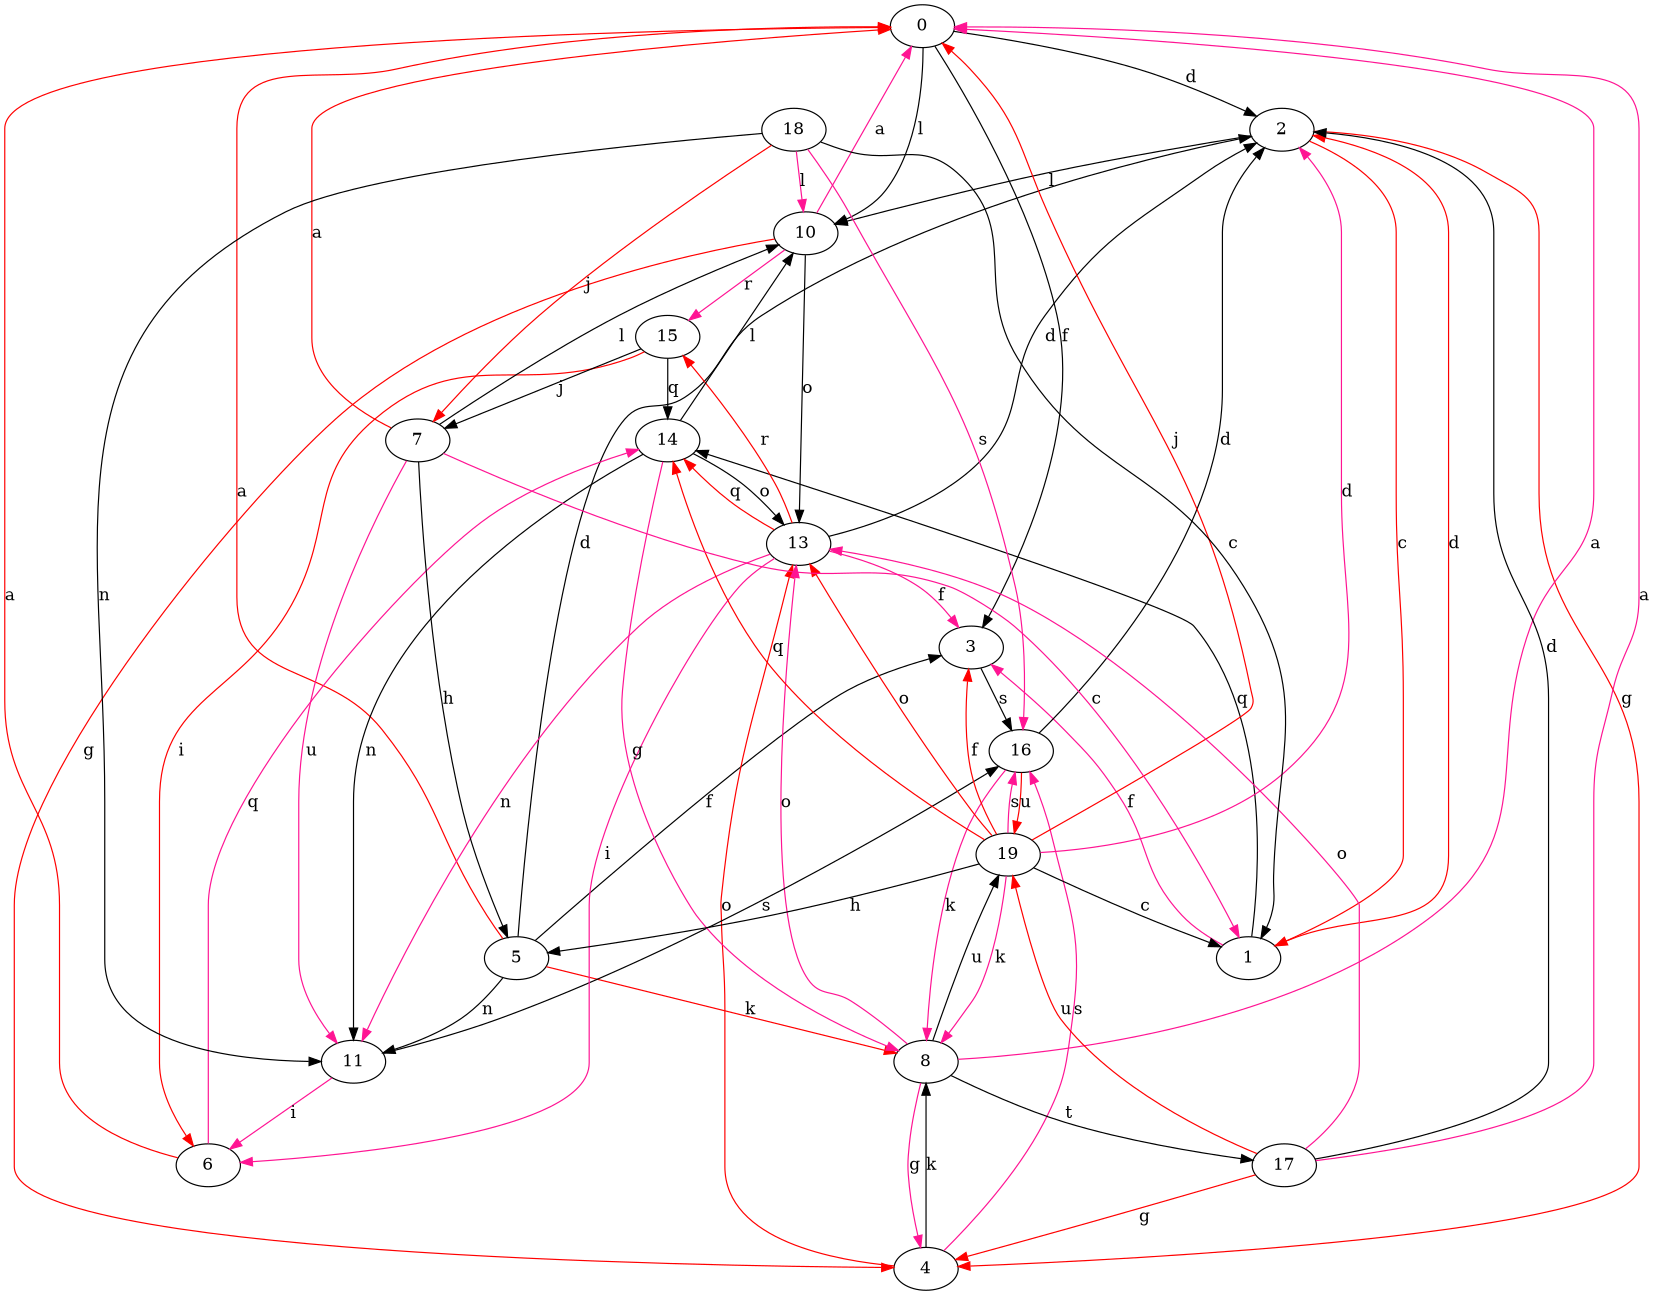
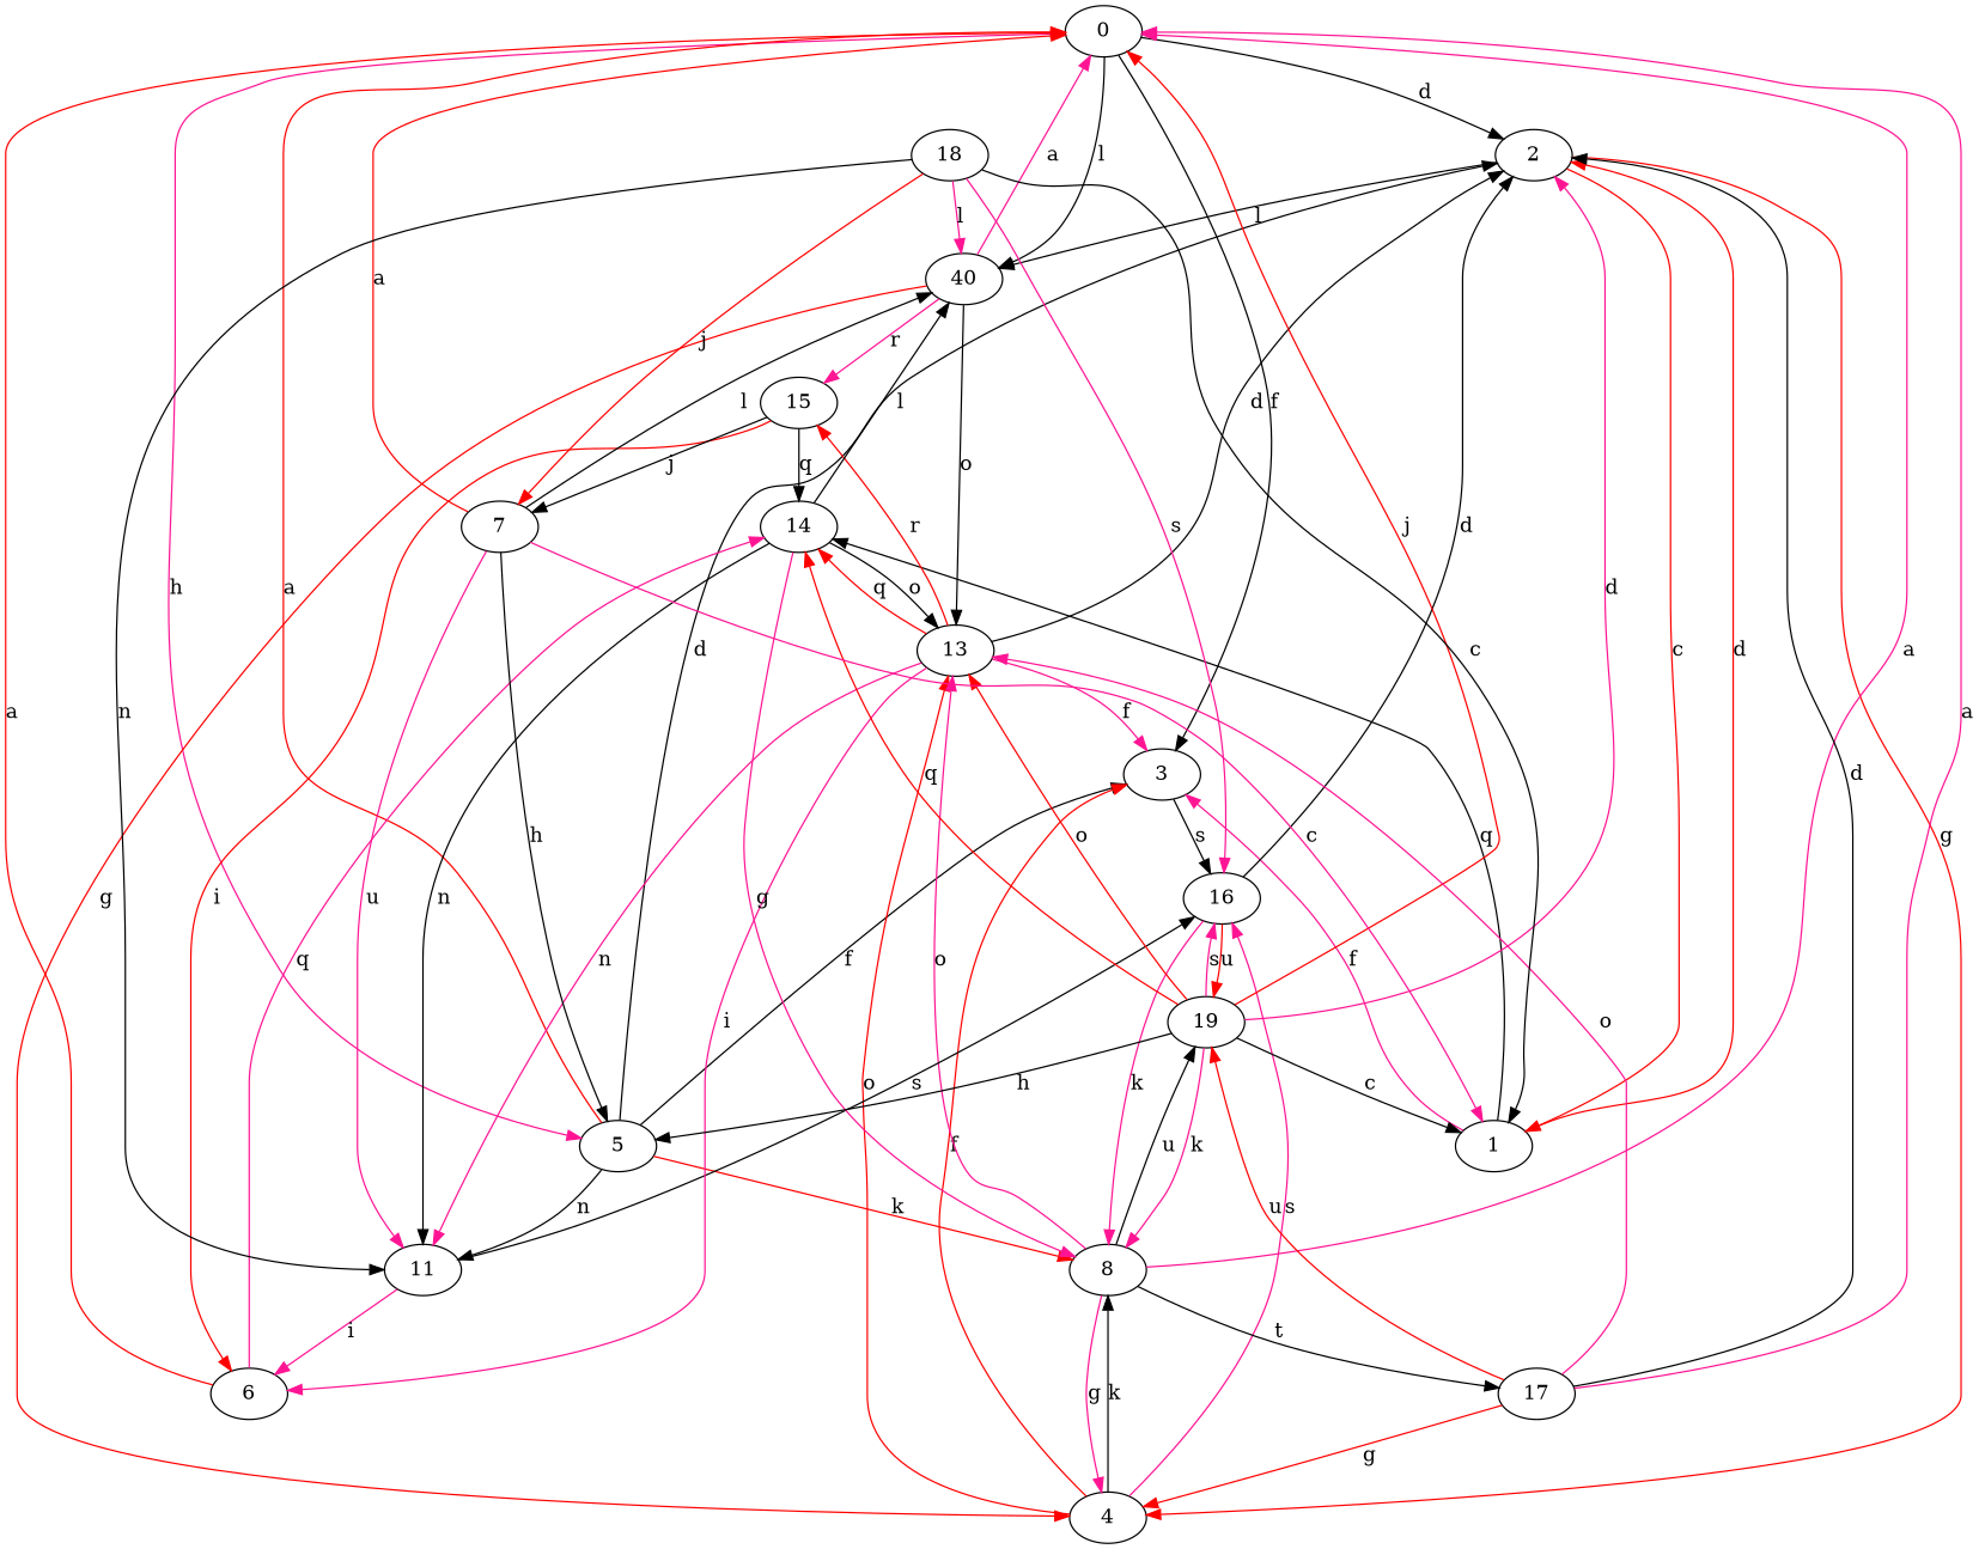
  strict digraph {
    edge [color=black]
    0
    2
    3
    5
-   10
+   10 [label=40]
    1
    4
    16
    8
    11
    13
    15
    14
    19
    17
    6
    7
    18
    0 -> 2 [label=d]
    0 -> 3 [label=f]
+   0 -> 5 [color=deeppink label=h]
    0 -> 10 [label=l]
    2 -> 10 [label=l]
    2 -> 1 [color=red label=c]
    2 -> 4 [color=red label=g]
    3 -> 16 [label=s]
    5 -> 0 [color=red label=a]
    5 -> 2 [label=d]
    5 -> 3 [label=f]
    5 -> 8 [color=red label=k]
    5 -> 11 [label=n]
    10 -> 0 [color=deeppink label=a]
    10 -> 4 [color=red label=g]
    10 -> 13 [label=o]
    10 -> 15 [color=deeppink label=r]
    1 -> 2 [color=red label=d]
    1 -> 3 [color=deeppink label=f]
    1 -> 14 [label=q]
-   19 -> 3 [color=red label=f]
+   4 -> 3 [color=red label=f]
    4 -> 16 [color=deeppink label=s]
    4 -> 8 [label=k]
    4 -> 13 [color=red label=o]
    16 -> 2 [label=d]
    16 -> 8 [color=deeppink label=k]
    16 -> 19 [color=red label=u]
    8 -> 0 [color=deeppink label=a]
    8 -> 4 [color=deeppink label=g]
    8 -> 13 [color=deeppink label=o]
    8 -> 19 [label=u]
    8 -> 17 [label=t]
    11 -> 16 [label=s]
    11 -> 6 [color=deeppink label=i]
    13 -> 2 [label=d]
    13 -> 3 [color=deeppink label=f]
    13 -> 11 [color=deeppink label=n]
    13 -> 15 [color=red label=r]
    13 -> 14 [color=red label=q]
    13 -> 6 [color=deeppink label=i]
    15 -> 14 [label=q]
    15 -> 6 [color=red label=i]
    15 -> 7 [label=j]
    14 -> 10 [label=l]
    14 -> 8 [color=deeppink label=g]
    14 -> 11 [label=n]
    14 -> 13 [label=o]
    19 -> 0 [color=red label=j]
    19 -> 2 [color=deeppink label=d]
    19 -> 5 [label=h]
    19 -> 1 [label=c]
    19 -> 16 [color=deeppink label=s]
    19 -> 8 [color=deeppink label=k]
    19 -> 13 [color=red label=o]
    19 -> 14 [color=red label=q]
    17 -> 0 [color=deeppink label=a]
    17 -> 2 [label=d]
    17 -> 4 [color=red label=g]
    17 -> 13 [color=deeppink label=o]
    17 -> 19 [color=red label=u]
    6 -> 0 [color=red label=a]
    6 -> 14 [color=deeppink label=q]
    7 -> 0 [color=red label=a]
    7 -> 5 [label=h]
    7 -> 10 [label=l]
    7 -> 1 [color=deeppink label=c]
    7 -> 11 [color=deeppink label=u]
    18 -> 10 [color=deeppink label=l]
    18 -> 1 [label=c]
    18 -> 16 [color=deeppink label=s]
    18 -> 11 [label=n]
    18 -> 7 [color=red label=j]
  }
